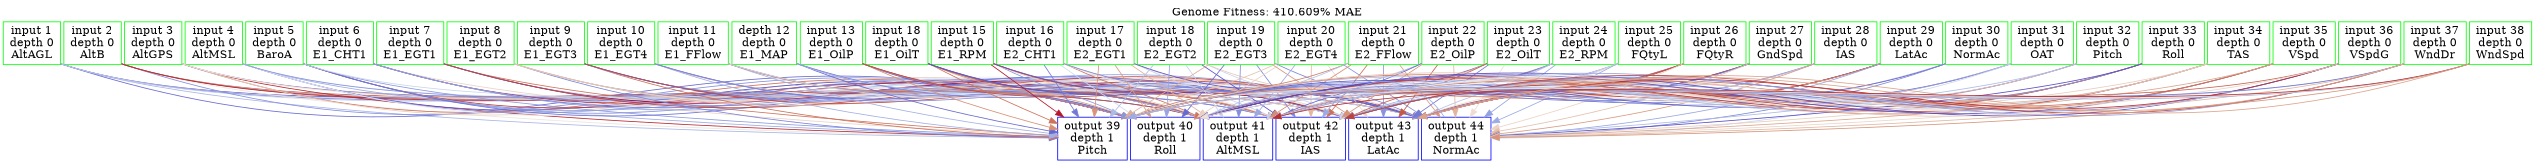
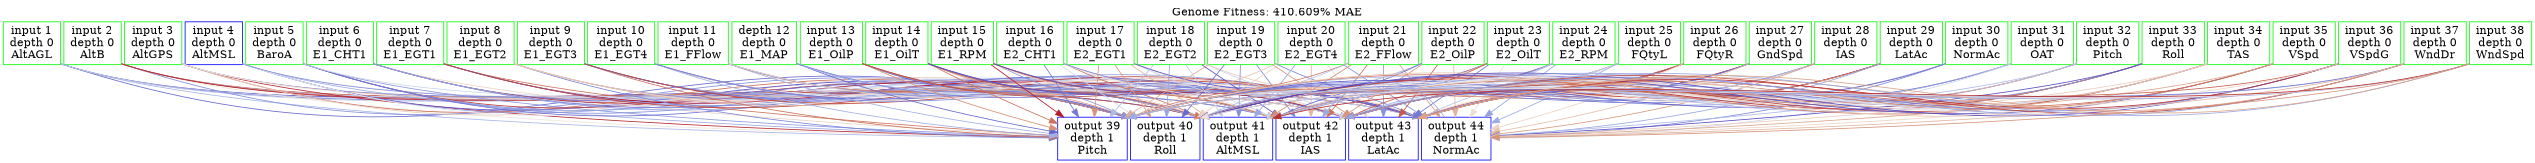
  digraph {
    label="Genome Fitness: 410.609% MAE"
    labelloc=t
    nodesep=0.05
    ranksep=0.9
    node [color=green shape=box]
    n1 [label="input 1\ndepth 0\nAltAGL"]
    n2 [label="input 2\ndepth 0\nAltB"]
    n3 [label="input 3\ndepth 0\nAltGPS"]
-   n4 [label="input 4\ndepth 0\nAltMSL"]
+   n4 [color=blue label="input 4\ndepth 0\nAltMSL"]
    n5 [label="input 5\ndepth 0\nBaroA"]
    n6 [label="input 6\ndepth 0\nE1_CHT1"]
    n7 [label="input 7\ndepth 0\nE1_EGT1"]
    n8 [label="input 8\ndepth 0\nE1_EGT2"]
    n9 [label="input 9\ndepth 0\nE1_EGT3"]
    n10 [label="input 10\ndepth 0\nE1_EGT4"]
    n11 [label="input 11\ndepth 0\nE1_FFlow"]
    n12 [label="depth 12\ndepth 0\nE1_MAP"]
    n13 [label="input 13\ndepth 0\nE1_OilP"]
-   n14 [label="input 18\ndepth 0\nE1_OilT"]
+   n14 [label="input 14\ndepth 0\nE1_OilT"]
    n15 [label="input 15\ndepth 0\nE1_RPM"]
    n16 [label="input 16\ndepth 0\nE2_CHT1"]
    n17 [label="input 17\ndepth 0\nE2_EGT1"]
    n18 [label="input 18\ndepth 0\nE2_EGT2"]
    n19 [label="input 19\ndepth 0\nE2_EGT3"]
    n20 [label="input 20\ndepth 0\nE2_EGT4"]
    n21 [label="input 21\ndepth 0\nE2_FFlow"]
    n22 [label="input 22\ndepth 0\nE2_OilP"]
    n23 [label="input 23\ndepth 0\nE2_OilT"]
    n24 [label="input 24\ndepth 0\nE2_RPM"]
    n25 [label="input 25\ndepth 0\nFQtyL"]
    n26 [label="input 26\ndepth 0\nFQtyR"]
    n27 [label="input 27\ndepth 0\nGndSpd"]
    n28 [label="input 28\ndepth 0\nIAS"]
    n29 [label="input 29\ndepth 0\nLatAc"]
    n30 [label="input 30\ndepth 0\nNormAc"]
    n31 [label="input 31\ndepth 0\nOAT"]
    n32 [label="input 32\ndepth 0\nPitch"]
    n33 [label="input 33\ndepth 0\nRoll"]
    n34 [label="input 34\ndepth 0\nTAS"]
    n35 [label="input 35\ndepth 0\nVSpd"]
    n36 [label="input 36\ndepth 0\nVSpdG"]
    n37 [label="input 37\ndepth 0\nWndDr"]
    n38 [label="input 38\ndepth 0\nWndSpd"]
    n39 [color=blue label="output 39\ndepth 1\nPitch"]
    n40 [color=blue label="output 40\ndepth 1\nRoll"]
    n41 [color=blue label="output 41\ndepth 1\nAltMSL"]
    n42 [color=blue label="output 42\ndepth 1\nIAS"]
    n43 [color=blue label="output 43\ndepth 1\nLatAc"]
    n44 [color=blue label="output 44\ndepth 1\nNormAc"]
    subgraph sub_1 {
      rank=source
      n1
      n2
      n3
      n4
      n5
      n6
      n7
      n8
      n9
      n10
      n11
      n12
      n13
      n14
      n15
      n16
      n17
      n18
      n19
      n20
      n21
      n22
      n23
      n24
      n25
      n26
      n27
      n28
      n29
      n30
      n31
      n32
      n33
      n34
      n35
      n36
      n37
      n38
    }
    subgraph sub_2 {
      rank=sink
      n39
      n40
      n41
      n42
      n43
      n44
    }
    n1 -> n2 [style=invis]
    n1 -> n39 [color="#a8b5e6"]
    n1 -> n40 [color="#6869cf"]
    n1 -> n41 [color="#584dc3"]
    n1 -> n42 [color="#c8d2ec"]
    n1 -> n43 [color="#7981d7"]
    n1 -> n44 [color="#c5cfeb"]
    n2 -> n3 [style=invis]
    n2 -> n39 [color="#eee4dd"]
    n2 -> n40 [color="#848fdc"]
    n2 -> n41 [color="#c35444"]
    n2 -> n42 [color="#b4c1e8"]
    n2 -> n43 [color="#ca6b55"]
    n2 -> n44 [color="#b5212d"]
    n3 -> n4 [style=invis]
    n3 -> n39 [color="#b6272f"]
    n3 -> n40 [color="#cb6e58"]
    n3 -> n41 [color="#e8cfc0"]
    n3 -> n42 [color="#7278d4"]
    n3 -> n43 [color="#dfaf98"]
    n3 -> n44 [color="#f1edeb"]
    n4 -> n5 [style=invis]
    n4 -> n39 [color="#9caae3"]
    n4 -> n40 [color="#584ec4"]
    n4 -> n41 [color="#98a6e2"]
    n4 -> n42 [color="#e9ebf1"]
    n4 -> n43 [color="#e5e9f0"]
    n4 -> n44 [color="#8590dc"]
    n5 -> n6 [style=invis]
    n5 -> n39 [color="#8c98de"]
    n5 -> n40 [color="#ba3735"]
    n5 -> n41 [color="#909ee0"]
    n5 -> n42 [color="#8692dd"]
    n5 -> n43 [color="#6b6ed1"]
    n5 -> n44 [color="#cbd5ec"]
    n6 -> n7 [style=invis]
    n6 -> n39 [color="#ead3c6"]
    n6 -> n40 [color="#6d71d2"]
    n6 -> n41 [color="#b6242e"]
    n6 -> n42 [color="#d0d8ed"]
    n6 -> n43 [color="#7379d5"]
    n6 -> n44 [color="#94a2e1"]
    n7 -> n8 [style=invis]
    n7 -> n39 [color="#cd735c"]
    n7 -> n40 [color="#ced7ed"]
    n7 -> n41 [color="#d6ddee"]
    n7 -> n42 [color="#b10127"]
    n7 -> n43 [color="#818cdb"]
    n7 -> n44 [color="#bc3e38"]
    n8 -> n9 [style=invis]
    n8 -> n39 [color="#7a83d8"]
    n8 -> n40 [color="#e8cfc0"]
    n8 -> n41 [color="#818cdb"]
    n8 -> n42 [color="#e4c0ad"]
    n8 -> n43 [color="#efe6e0"]
    n8 -> n44 [color="#e2b9a5"]
    n9 -> n10 [style=invis]
    n9 -> n39 [color="#cc7059"]
    n9 -> n40 [color="#8590dc"]
    n9 -> n41 [color="#e0b09a"]
    n9 -> n42 [color="#6768ce"]
    n9 -> n43 [color="#7a83d8"]
    n9 -> n44 [color="#be443b"]
    n10 -> n11 [style=invis]
    n10 -> n39 [color="#a1afe4"]
    n10 -> n40 [color="#be443b"]
    n10 -> n41 [color="#eaedf1"]
    n10 -> n42 [color="#f0f0f2"]
    n10 -> n43 [color="#696cd0"]
    n10 -> n44 [color="#7f8ada"]
    n11 -> n12 [style=invis]
    n11 -> n39 [color="#a2b0e5"]
    n11 -> n40 [color="#d07d65"]
    n11 -> n41 [color="#d3876e"]
    n11 -> n42 [color="#a4b1e5"]
    n11 -> n43 [color="#8793dd"]
    n11 -> n44 [color="#ead6cb"]
    n12 -> n13 [style=invis]
    n12 -> n39 [color="#6768ce"]
    n12 -> n40 [color="#99a7e2"]
    n12 -> n41 [color="#848fdc"]
    n12 -> n42 [color="#d9e0ef"]
    n12 -> n43 [color="#bdc9ea"]
    n12 -> n44 [color="#7a83d8"]
    n13 -> n14 [style=invis]
    n13 -> n39 [color="#d68f76"]
    n13 -> n40 [color="#605cca"]
    n13 -> n41 [color="#7880d7"]
    n13 -> n42 [color="#cf7a62"]
    n13 -> n43 [color="#d07d65"]
    n13 -> n44 [color="#bf483d"]
    n14 -> n15 [style=invis]
    n14 -> n39 [color="#cd725b"]
    n14 -> n40 [color="#da9c83"]
    n14 -> n41 [color="#c65f4c"]
    n14 -> n42 [color="#c55b49"]
    n14 -> n43 [color="#615eca"]
    n14 -> n44 [color="#5b54c6"]
    n15 -> n16 [style=invis]
    n15 -> n39 [color="#b4192b"]
    n15 -> n40 [color="#8996de"]
    n15 -> n41 [color="#e8cfc0"]
    n15 -> n42 [color="#dca58d"]
    n15 -> n43 [color="#b6242e"]
    n15 -> n44 [color="#605cca"]
    n16 -> n17 [style=invis]
    n16 -> n39 [color="#7379d5"]
    n16 -> n40 [color="#d1daed"]
    n16 -> n41 [color="#cd735c"]
    n16 -> n42 [color="#efe9e4"]
    n16 -> n43 [color="#ebd8cd"]
    n16 -> n44 [color="#7b84d8"]
    n17 -> n18 [style=invis]
    n17 -> n39 [color="#d7947b"]
    n17 -> n40 [color="#d99980"]
    n17 -> n41 [color="#e0b09a"]
    n17 -> n42 [color="#c5cfeb"]
    n17 -> n43 [color="#ead6cb"]
    n17 -> n44 [color="#5a51c5"]
    n18 -> n19 [style=invis]
    n18 -> n39 [color="#adbbe7"]
    n18 -> n40 [color="#97a4e2"]
    n18 -> n41 [color="#c5cfeb"]
    n18 -> n42 [color="#594fc4"]
    n18 -> n43 [color="#c9d3ec"]
    n18 -> n44 [color="#e7c9b8"]
    n19 -> n20 [style=invis]
    n19 -> n39 [color="#dfad96"]
    n19 -> n40 [color="#686acf"]
    n19 -> n41 [color="#848fdc"]
    n19 -> n42 [color="#7d87d9"]
    n19 -> n43 [color="#d8957c"]
    n19 -> n44 [color="#7c86d9"]
    n20 -> n21 [style=invis]
    n20 -> n39 [color="#e5c3b0"]
    n20 -> n40 [color="#e9d2c4"]
    n20 -> n41 [color="#9aa8e3"]
    n20 -> n42 [color="#e2b8a3"]
    n20 -> n43 [color="#ead6cb"]
    n20 -> n44 [color="#8793dd"]
    n21 -> n22 [style=invis]
    n21 -> n39 [color="#d07d65"]
    n21 -> n40 [color="#b6c2e9"]
    n21 -> n41 [color="#d58d74"]
    n21 -> n42 [color="#cc7059"]
    n21 -> n43 [color="#8793dd"]
    n21 -> n44 [color="#d99a81"]
    n22 -> n23 [style=invis]
    n22 -> n39 [color="#eee4dd"]
    n22 -> n40 [color="#a1afe4"]
    n22 -> n41 [color="#6869cf"]
    n22 -> n42 [color="#d7947b"]
    n22 -> n43 [color="#c55948"]
    n22 -> n44 [color="#e1b59f"]
    n23 -> n24 [style=invis]
    n23 -> n39 [color="#ead5c8"]
    n23 -> n40 [color="#5c55c7"]
    n23 -> n41 [color="#e2b9a5"]
    n23 -> n42 [color="#c55b49"]
    n23 -> n43 [color="#7379d5"]
    n23 -> n44 [color="#edded5"]
    n24 -> n25 [style=invis]
    n24 -> n39 [color="#bdc9ea"]
    n24 -> n40 [color="#d4896f"]
    n24 -> n41 [color="#6b6ed1"]
    n24 -> n42 [color="#a5b3e5"]
    n24 -> n43 [color="#b6c2e9"]
    n24 -> n44 [color="#94a2e1"]
    n25 -> n26 [style=invis]
    n25 -> n39 [color="#d3dbee"]
    n25 -> n40 [color="#7981d7"]
    n25 -> n41 [color="#f0eae6"]
    n25 -> n42 [color="#b1bfe8"]
    n25 -> n43 [color="#ecdcd3"]
    n25 -> n44 [color="#9caae3"]
    n26 -> n27 [style=invis]
    n26 -> n39 [color="#ce755d"]
    n26 -> n40 [color="#94a2e1"]
    n26 -> n41 [color="#c14c3f"]
    n26 -> n43 [color="#bf463c"]
    n26 -> n44 [color="#ead3c6"]
    n27 -> n28 [style=invis]
    n27 -> n39 [color="#dca58d"]
    n27 -> n40 [color="#b82f31"]
    n27 -> n41 [color="#ca6b55"]
    n27 -> n42 [color="#584ec4"]
    n27 -> n43 [color="#818cdb"]
    n27 -> n44 [color="#e4c0ad"]
    n28 -> n29 [style=invis]
    n28 -> n39 [color="#7177d4"]
    n28 -> n40 [color="#ede1d9"]
    n28 -> n41 [color="#e3bba7"]
    n28 -> n42 [color="#6c70d1"]
    n28 -> n43 [color="#c8d2ec"]
    n28 -> n44 [color="#d99a81"]
    n29 -> n30 [style=invis]
    n29 -> n39 [color="#696cd0"]
    n29 -> n40 [color="#818cdb"]
    n29 -> n41 [color="#ba3735"]
    n29 -> n42 [color="#c14c3f"]
    n29 -> n43 [color="#d7947b"]
    n29 -> n44 [color="#98a6e2"]
    n30 -> n31 [style=invis]
    n30 -> n39 [color="#8793dd"]
    n30 -> n40 [color="#eee2db"]
    n30 -> n41 [color="#f2f2f1"]
    n30 -> n42 [color="#dbe1ef"]
    n30 -> n43 [color="#615eca"]
    n30 -> n44 [color="#7e88da"]
    n31 -> n32 [style=invis]
    n31 -> n39 [color="#5e5ac8"]
    n31 -> n40 [color="#efe7e2"]
    n31 -> n41 [color="#a8b5e6"]
    n31 -> n42 [color="#efe9e4"]
    n31 -> n43 [color="#757cd6"]
    n31 -> n44 [color="#ced7ed"]
    n32 -> n33 [style=invis]
    n32 -> n40 [color="#b9c5e9"]
    n32 -> n41 [color="#f1efed"]
    n32 -> n42 [color="#bd4039"]
    n32 -> n43 [color="#c8d2ec"]
    n32 -> n44 [color="#adbbe7"]
    n33 -> n34 [style=invis]
    n33 -> n39 [color="#afbce7"]
    n33 -> n40 [color="#ba3434"]
    n33 -> n41 [color="#d3856c"]
    n33 -> n42 [color="#d99a81"]
    n33 -> n43 [color="#7c86d9"]
    n33 -> n44 [color="#584dc3"]
    n34 -> n35 [style=invis]
    n34 -> n39 [color="#ce775f"]
    n34 -> n40 [color="#bd4039"]
    n34 -> n41 [color="#ead3c6"]
    n34 -> n42 [color="#bfcaea"]
    n34 -> n43 [color="#e1b59f"]
    n34 -> n44 [color="#e8cdbe"]
    n35 -> n36 [style=invis]
    n35 -> n39 [color="#e6c6b4"]
    n35 -> n40 [color="#584dc3"]
    n35 -> n41 [color="#e5e9f0"]
    n35 -> n42 [color="#d17f66"]
    n35 -> n43 [color="#ca6b55"]
    n35 -> n44 [color="#dca58d"]
    n36 -> n37 [style=invis]
    n36 -> n39 [color="#c8624e"]
    n36 -> n40 [color="#5548c1"]
    n36 -> n41 [color="#e3e8f0"]
    n36 -> n42 [color="#777fd7"]
    n36 -> n43 [color="#b72a30"]
    n36 -> n44 [color="#ead5c8"]
    n37 -> n38 [style=invis]
    n37 -> n39 [color="#d5dcee"]
    n37 -> n40 [color="#6f74d3"]
    n37 -> n41 [color="#93a0e1"]
    n37 -> n42 [color="#bd423a"]
    n37 -> n43 [color="#dca48c"]
    n37 -> n44 [color="#e1b6a1"]
    n38 -> n39 [color="#9caae3"]
    n38 -> n40 [color="#ede1d9"]
    n38 -> n41 [color="#b82f31"]
+   n38 -> n42 [color="#9aa8e3"]
    n38 -> n43 [color="#dca48c"]
    n38 -> n44 [color="#d7947b"]
    n39 -> n40 [style=invis]
    n40 -> n41 [style=invis]
    n41 -> n42 [style=invis]
    n42 -> n43 [style=invis]
    n43 -> n44 [style=invis]
    n44 -> n42 [color="#9caae3"]
  }
